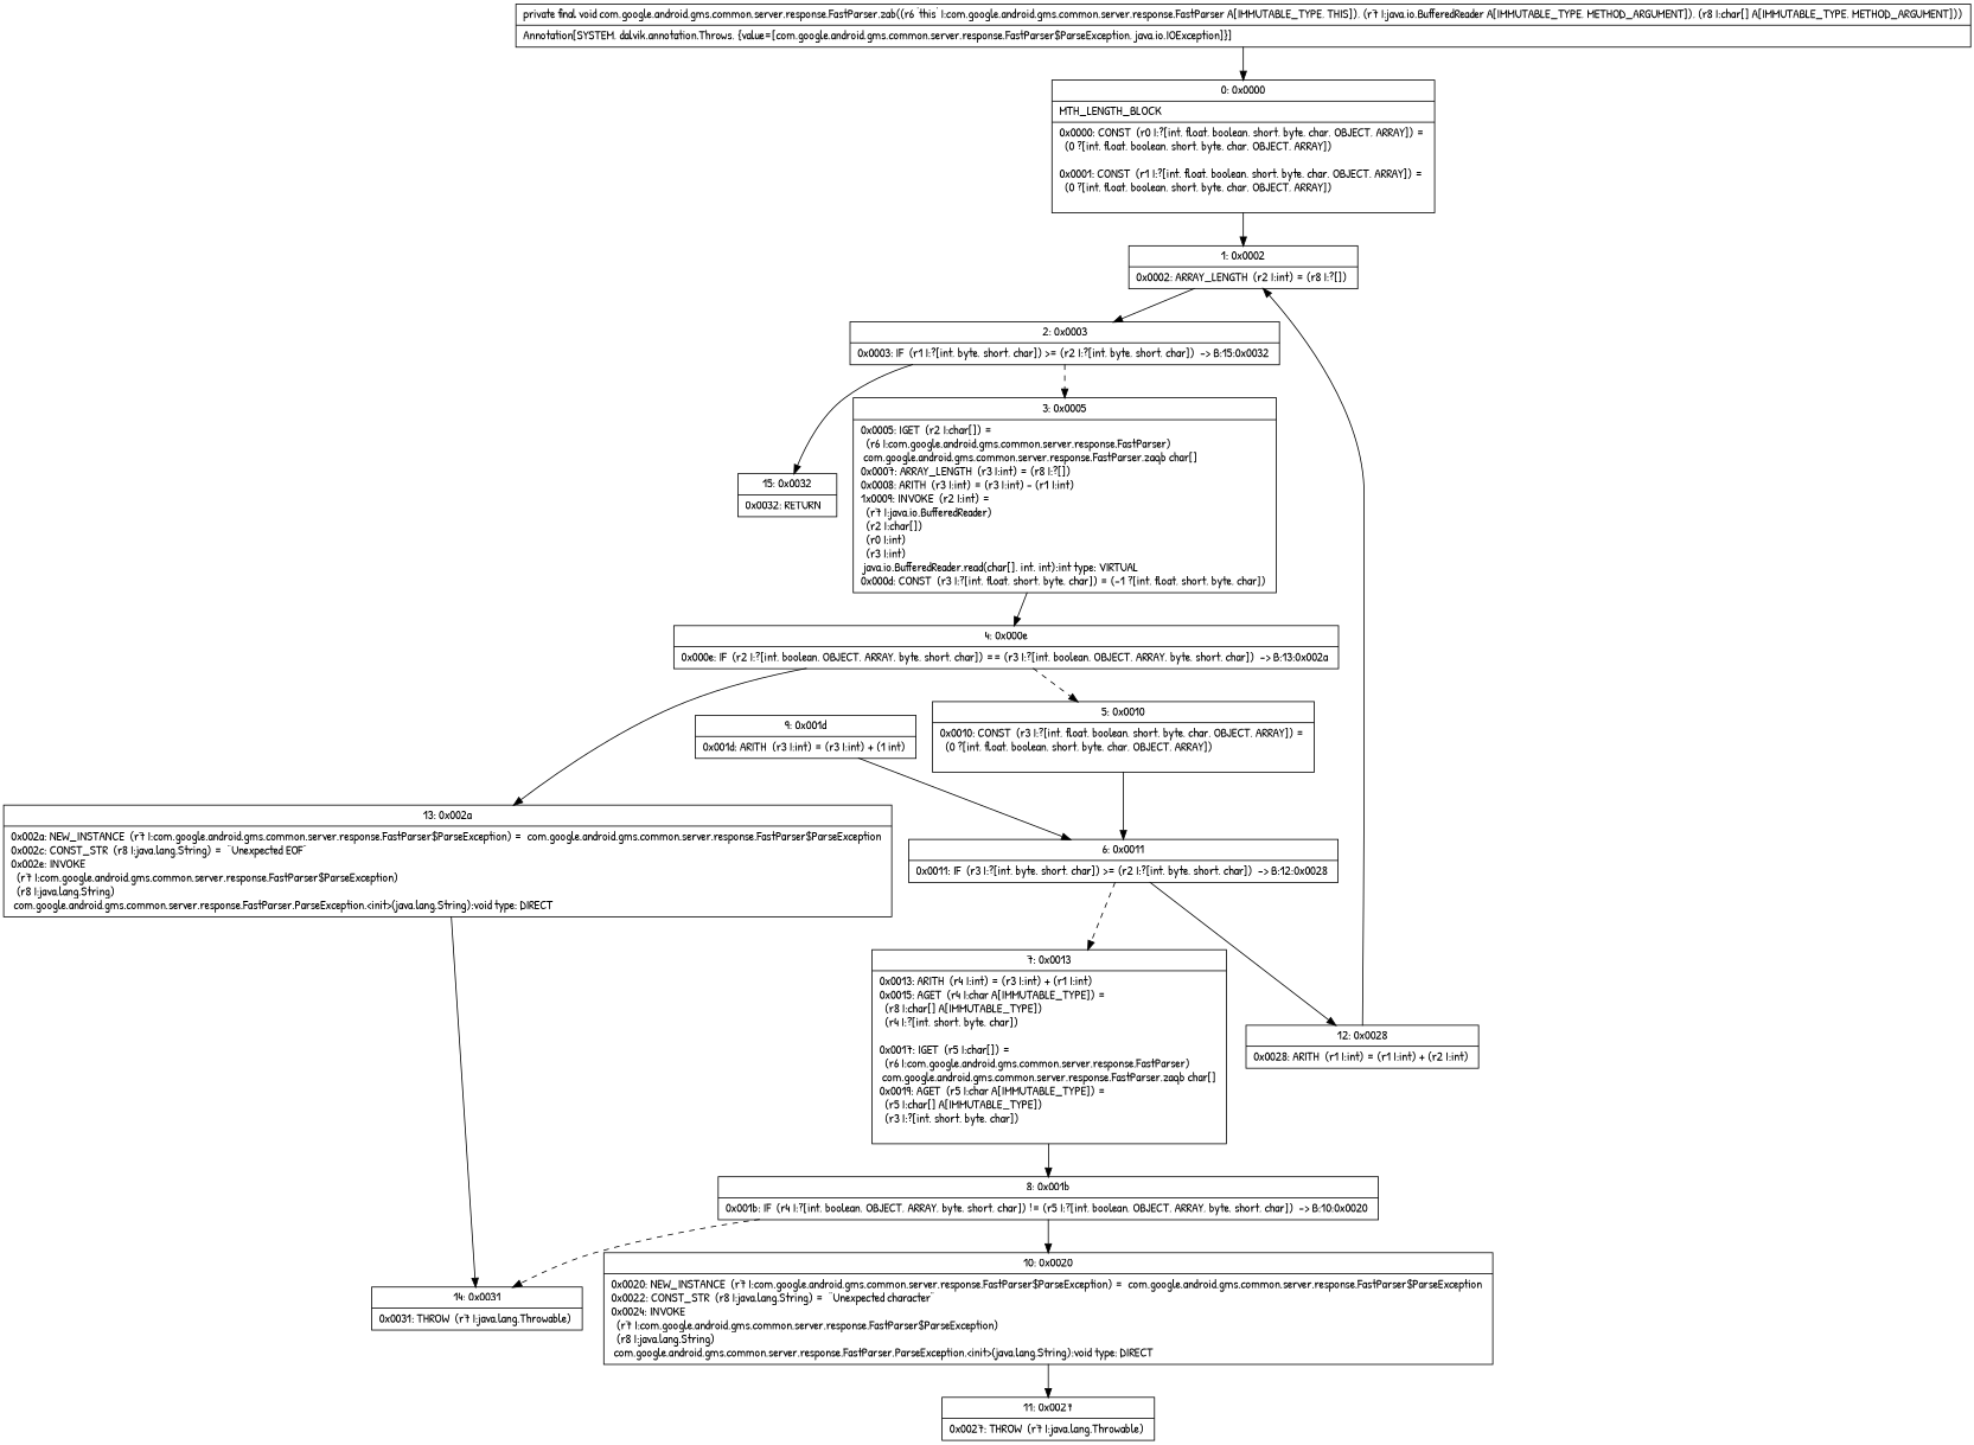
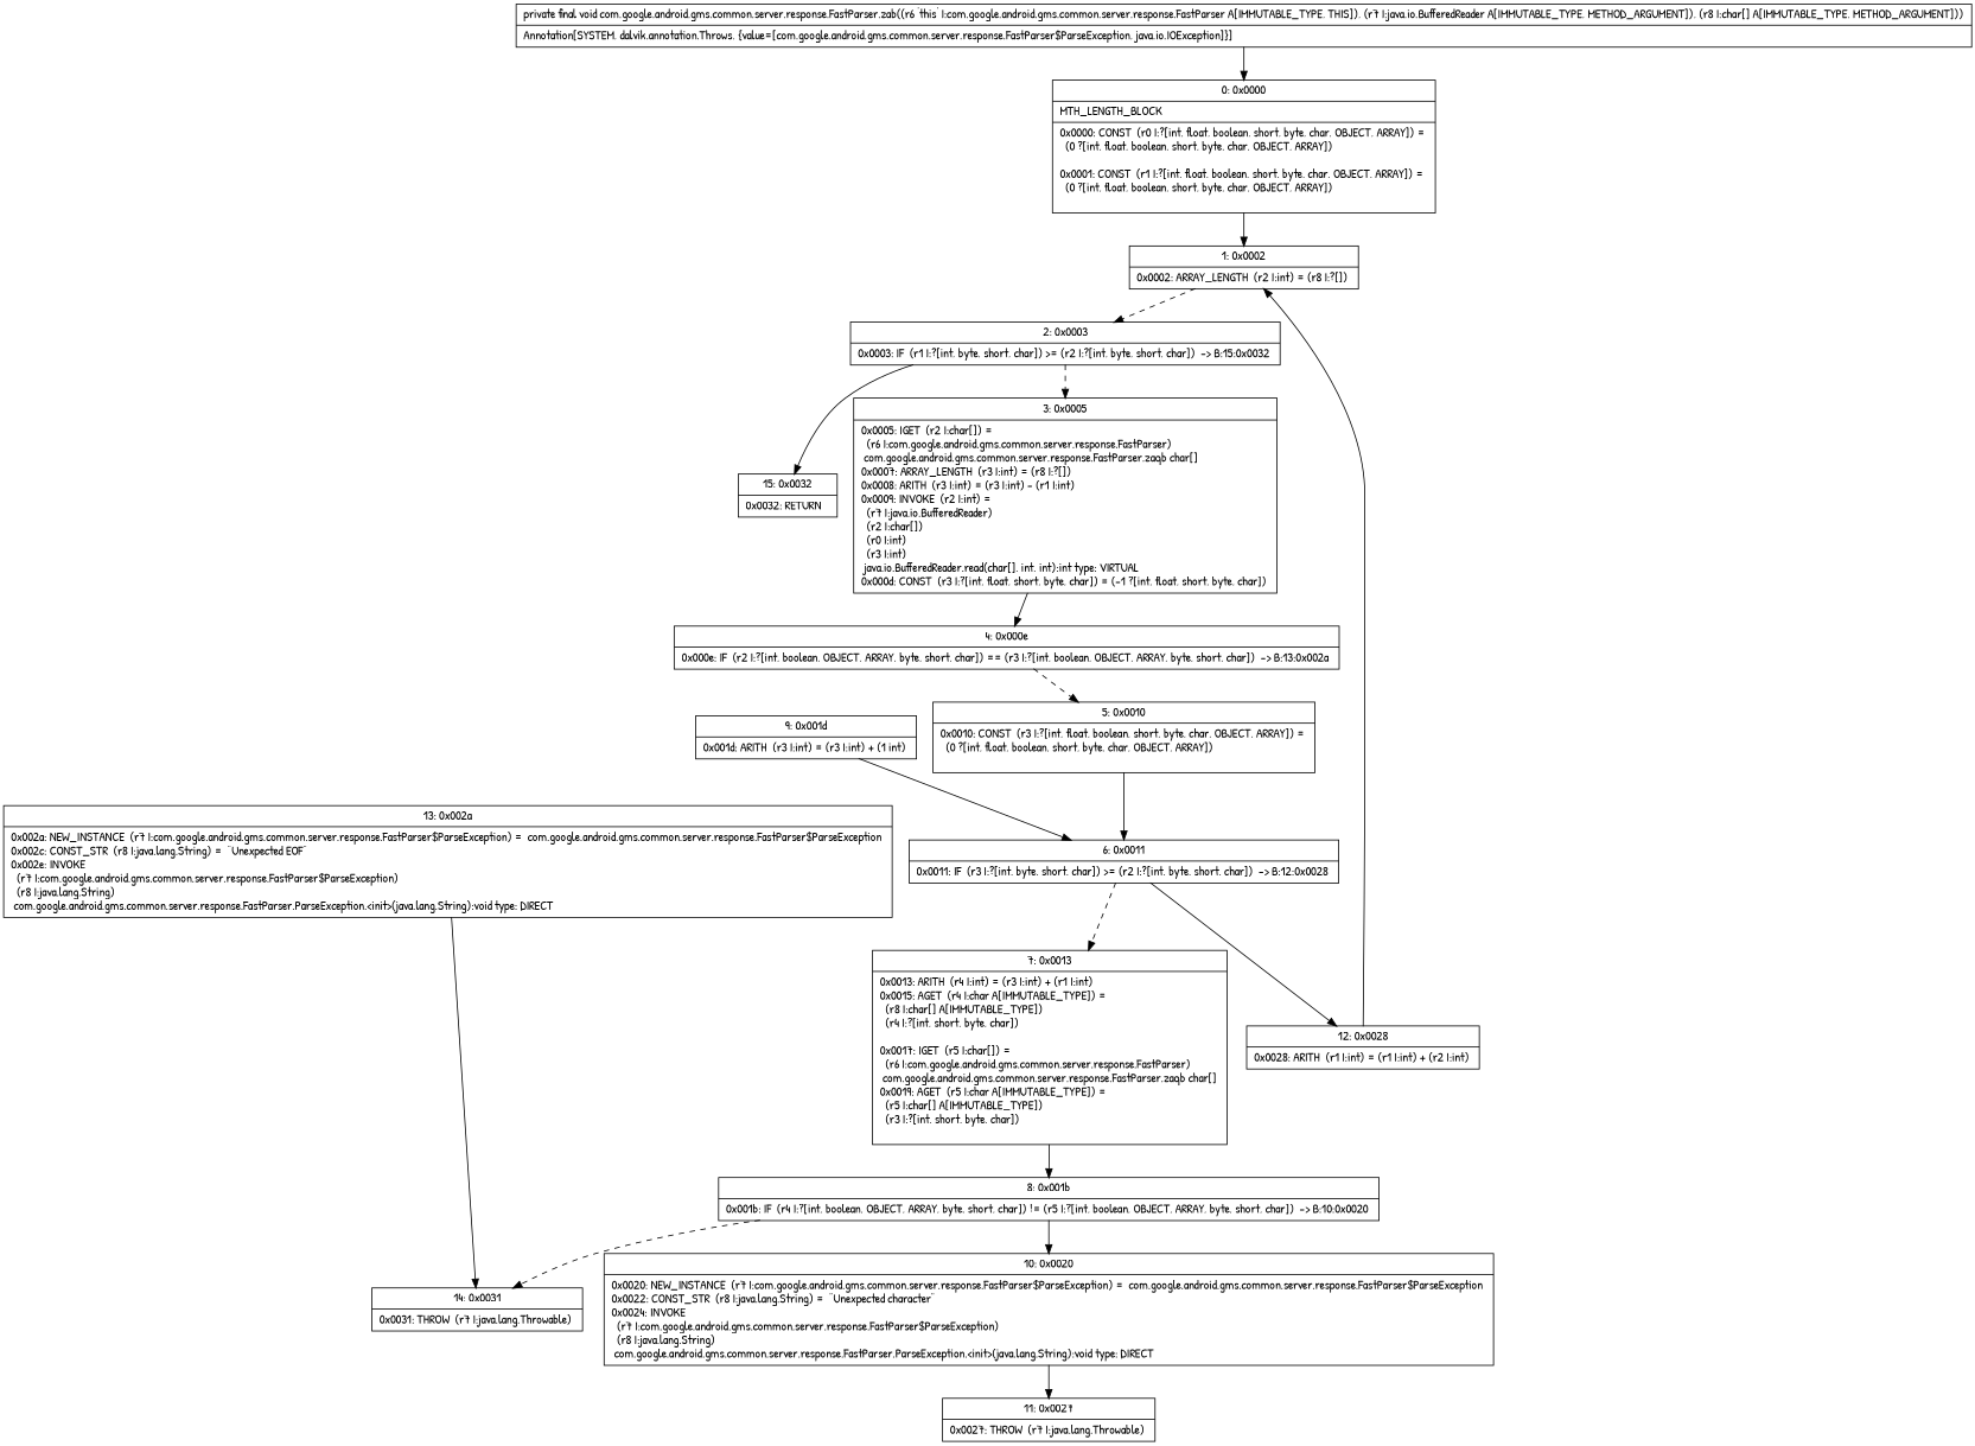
  digraph {
    fontname="Patrick Hand"
    node [fontname="Patrick Hand" shape=record]
    edge [fontname="Patrick Hand"]
    n1 [label="{0\:\ 0x0000|MTH_LENGTH_BLOCK\l|0x0000: CONST  (r0 I:?[int, float, boolean, short, byte, char, OBJECT, ARRAY]) = \l  (0 ?[int, float, boolean, short, byte, char, OBJECT, ARRAY])\l \l0x0001: CONST  (r1 I:?[int, float, boolean, short, byte, char, OBJECT, ARRAY]) = \l  (0 ?[int, float, boolean, short, byte, char, OBJECT, ARRAY])\l \l}"]
    n2 [label="{1\:\ 0x0002|0x0002: ARRAY_LENGTH  (r2 I:int) = (r8 I:?[]) \l}"]
    n3 [label="{2\:\ 0x0003|0x0003: IF  (r1 I:?[int, byte, short, char]) \>= (r2 I:?[int, byte, short, char])  \-\> B:15:0x0032 \l}"]
-   n4 [label="{3\:\ 0x0005|0x0005: IGET  (r2 I:char[]) = \l  (r6 I:com.google.android.gms.common.server.response.FastParser)\l com.google.android.gms.common.server.response.FastParser.zaqb char[] \l0x0007: ARRAY_LENGTH  (r3 I:int) = (r8 I:?[]) \l0x0008: ARITH  (r3 I:int) = (r3 I:int) \- (r1 I:int) \l1x0009: INVOKE  (r2 I:int) = \l  (r7 I:java.io.BufferedReader)\l  (r2 I:char[])\l  (r0 I:int)\l  (r3 I:int)\l java.io.BufferedReader.read(char[], int, int):int type: VIRTUAL \l0x000d: CONST  (r3 I:?[int, float, short, byte, char]) = (\-1 ?[int, float, short, byte, char]) \l}"]
+   n4 [label="{3\:\ 0x0005|0x0005: IGET  (r2 I:char[]) = \l  (r6 I:com.google.android.gms.common.server.response.FastParser)\l com.google.android.gms.common.server.response.FastParser.zaqb char[] \l0x0007: ARRAY_LENGTH  (r3 I:int) = (r8 I:?[]) \l0x0008: ARITH  (r3 I:int) = (r3 I:int) \- (r1 I:int) \l0x0009: INVOKE  (r2 I:int) = \l  (r7 I:java.io.BufferedReader)\l  (r2 I:char[])\l  (r0 I:int)\l  (r3 I:int)\l java.io.BufferedReader.read(char[], int, int):int type: VIRTUAL \l0x000d: CONST  (r3 I:?[int, float, short, byte, char]) = (\-1 ?[int, float, short, byte, char]) \l}"]
    n5 [label="{15\:\ 0x0032|0x0032: RETURN   \l}"]
    n6 [label="{4\:\ 0x000e|0x000e: IF  (r2 I:?[int, boolean, OBJECT, ARRAY, byte, short, char]) == (r3 I:?[int, boolean, OBJECT, ARRAY, byte, short, char])  \-\> B:13:0x002a \l}"]
    n7 [label="{5\:\ 0x0010|0x0010: CONST  (r3 I:?[int, float, boolean, short, byte, char, OBJECT, ARRAY]) = \l  (0 ?[int, float, boolean, short, byte, char, OBJECT, ARRAY])\l \l}"]
    n8 [label="{13\:\ 0x002a|0x002a: NEW_INSTANCE  (r7 I:com.google.android.gms.common.server.response.FastParser$ParseException) =  com.google.android.gms.common.server.response.FastParser$ParseException \l0x002c: CONST_STR  (r8 I:java.lang.String) =  \"Unexpected EOF\" \l0x002e: INVOKE  \l  (r7 I:com.google.android.gms.common.server.response.FastParser$ParseException)\l  (r8 I:java.lang.String)\l com.google.android.gms.common.server.response.FastParser.ParseException.\<init\>(java.lang.String):void type: DIRECT \l}"]
    n9 [label="{6\:\ 0x0011|0x0011: IF  (r3 I:?[int, byte, short, char]) \>= (r2 I:?[int, byte, short, char])  \-\> B:12:0x0028 \l}"]
    n10 [label="{14\:\ 0x0031|0x0031: THROW  (r7 I:java.lang.Throwable) \l}"]
    n11 [label="{7\:\ 0x0013|0x0013: ARITH  (r4 I:int) = (r3 I:int) + (r1 I:int) \l0x0015: AGET  (r4 I:char A[IMMUTABLE_TYPE]) = \l  (r8 I:char[] A[IMMUTABLE_TYPE])\l  (r4 I:?[int, short, byte, char])\l \l0x0017: IGET  (r5 I:char[]) = \l  (r6 I:com.google.android.gms.common.server.response.FastParser)\l com.google.android.gms.common.server.response.FastParser.zaqb char[] \l0x0019: AGET  (r5 I:char A[IMMUTABLE_TYPE]) = \l  (r5 I:char[] A[IMMUTABLE_TYPE])\l  (r3 I:?[int, short, byte, char])\l \l}"]
    n12 [label="{12\:\ 0x0028|0x0028: ARITH  (r1 I:int) = (r1 I:int) + (r2 I:int) \l}"]
    n13 [label="{8\:\ 0x001b|0x001b: IF  (r4 I:?[int, boolean, OBJECT, ARRAY, byte, short, char]) != (r5 I:?[int, boolean, OBJECT, ARRAY, byte, short, char])  \-\> B:10:0x0020 \l}"]
    n14 [label="{10\:\ 0x0020|0x0020: NEW_INSTANCE  (r7 I:com.google.android.gms.common.server.response.FastParser$ParseException) =  com.google.android.gms.common.server.response.FastParser$ParseException \l0x0022: CONST_STR  (r8 I:java.lang.String) =  \"Unexpected character\" \l0x0024: INVOKE  \l  (r7 I:com.google.android.gms.common.server.response.FastParser$ParseException)\l  (r8 I:java.lang.String)\l com.google.android.gms.common.server.response.FastParser.ParseException.\<init\>(java.lang.String):void type: DIRECT \l}"]
    n15 [label="{9\:\ 0x001d|0x001d: ARITH  (r3 I:int) = (r3 I:int) + (1 int) \l}"]
    n16 [label="{11\:\ 0x0027|0x0027: THROW  (r7 I:java.lang.Throwable) \l}"]
    n17 [label="{private final void com.google.android.gms.common.server.response.FastParser.zab((r6 'this' I:com.google.android.gms.common.server.response.FastParser A[IMMUTABLE_TYPE, THIS]), (r7 I:java.io.BufferedReader A[IMMUTABLE_TYPE, METHOD_ARGUMENT]), (r8 I:char[] A[IMMUTABLE_TYPE, METHOD_ARGUMENT]))  | Annotation[SYSTEM, dalvik.annotation.Throws, \{value=[com.google.android.gms.common.server.response.FastParser$ParseException, java.io.IOException]\}]\l}"]
    n1 -> n2
-   n2 -> n3
+   n2 -> n3 [style=dashed]
    n3 -> n4 [style=dashed]
    n3 -> n5
    n4 -> n6
    n6 -> n7 [style=dashed]
-   n6 -> n8
    n7 -> n9
    n8 -> n10
    n9 -> n11 [style=dashed]
    n9 -> n12
    n11 -> n13
    n12 -> n2
    n13 -> n10 [style=dashed]
    n13 -> n14
    n14 -> n16
    n15 -> n9
    n17 -> n1
  }
